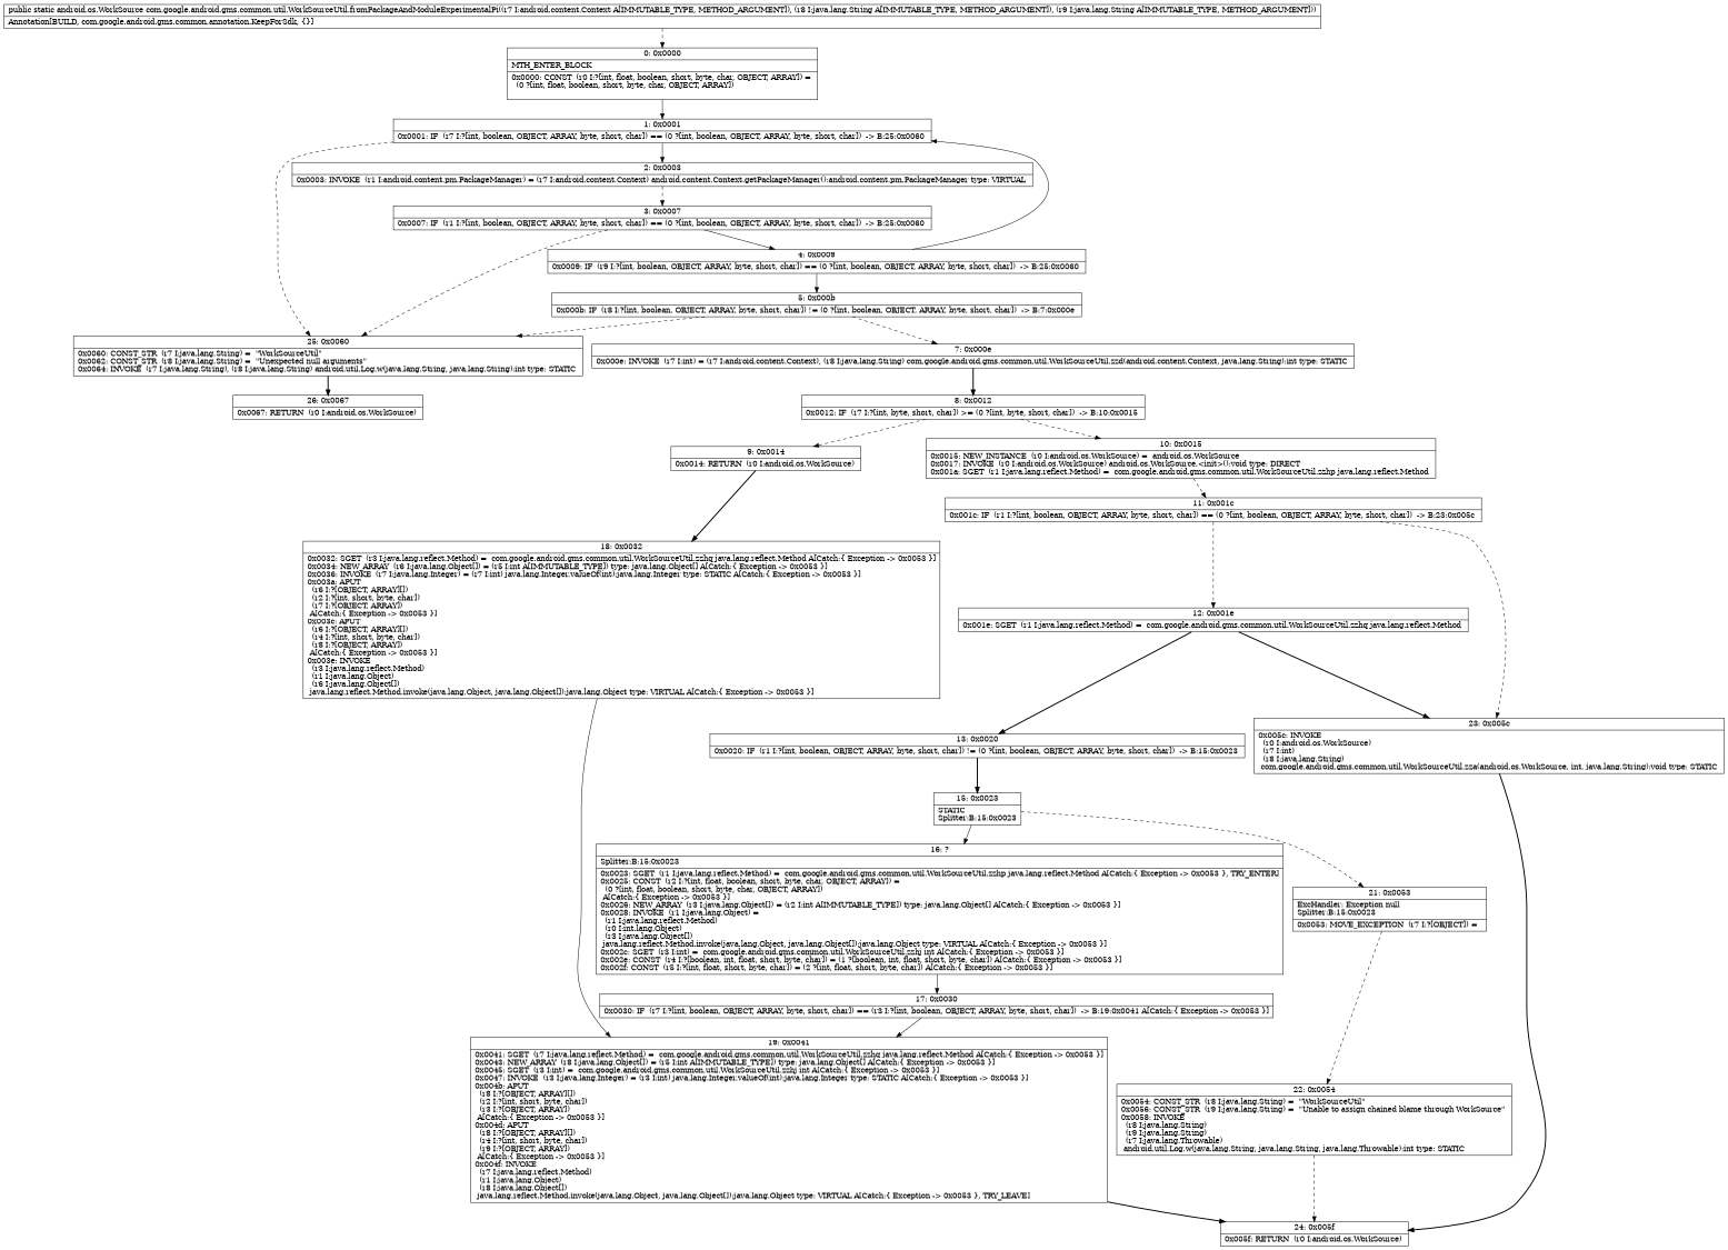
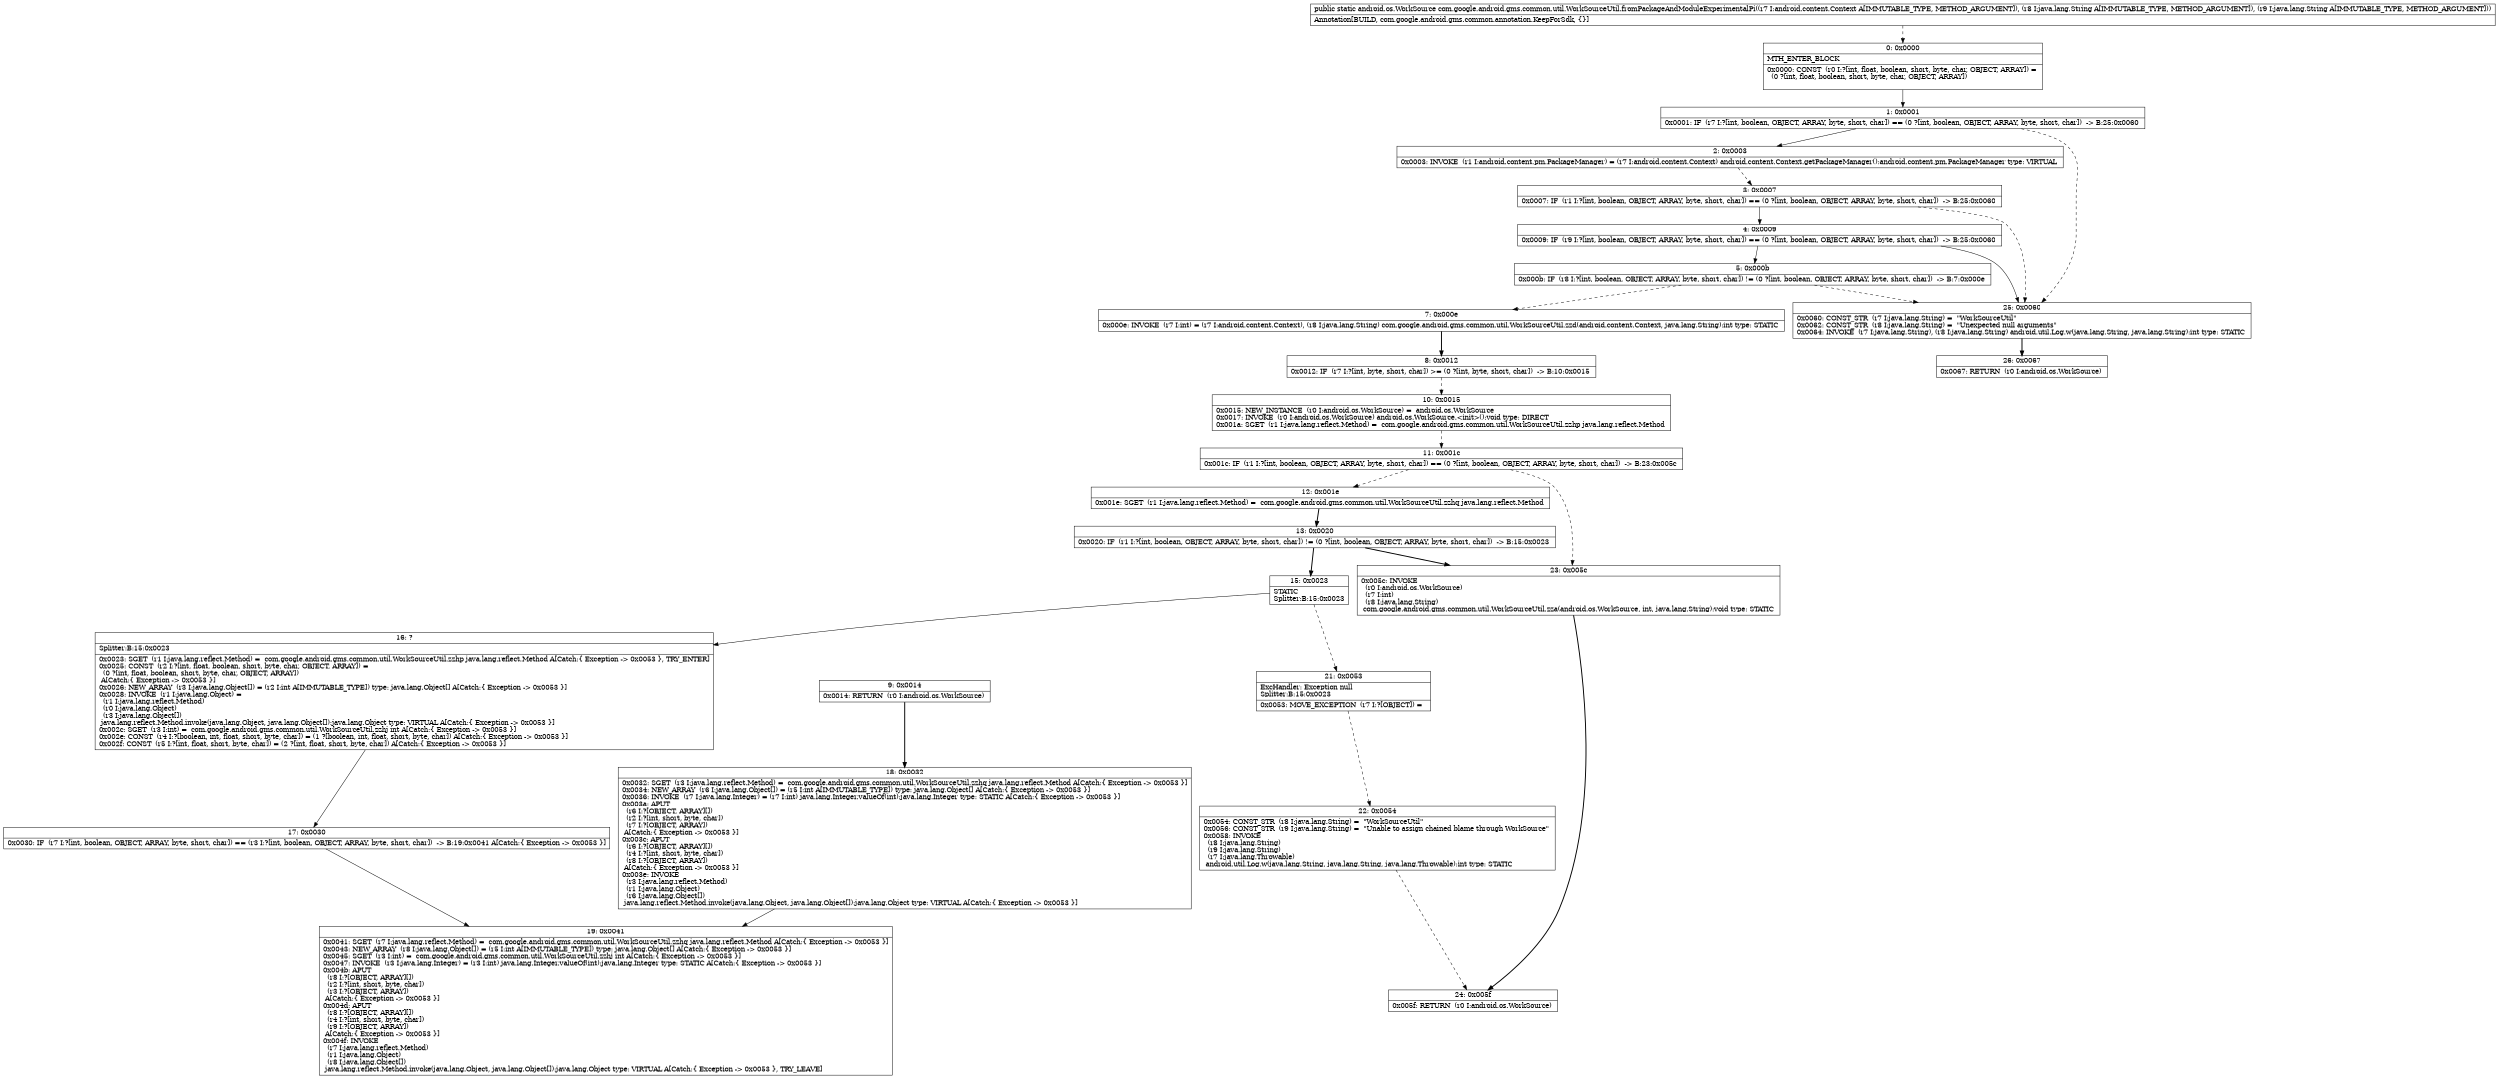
  digraph {
    node [shape=record]
    edge [style=dashed]
    n1 [label="{0\:\ 0x0000|MTH_ENTER_BLOCK\l|0x0000: CONST  (r0 I:?[int, float, boolean, short, byte, char, OBJECT, ARRAY]) = \l  (0 ?[int, float, boolean, short, byte, char, OBJECT, ARRAY])\l \l}"]
    n2 [label="{1\:\ 0x0001|0x0001: IF  (r7 I:?[int, boolean, OBJECT, ARRAY, byte, short, char]) == (0 ?[int, boolean, OBJECT, ARRAY, byte, short, char])  \-\> B:25:0x0060 \l}"]
    n3 [label="{2\:\ 0x0003|0x0003: INVOKE  (r1 I:android.content.pm.PackageManager) = (r7 I:android.content.Context) android.content.Context.getPackageManager():android.content.pm.PackageManager type: VIRTUAL \l}"]
    n4 [label="{25\:\ 0x0060|0x0060: CONST_STR  (r7 I:java.lang.String) =  \"WorkSourceUtil\" \l0x0062: CONST_STR  (r8 I:java.lang.String) =  \"Unexpected null arguments\" \l0x0064: INVOKE  (r7 I:java.lang.String), (r8 I:java.lang.String) android.util.Log.w(java.lang.String, java.lang.String):int type: STATIC \l}"]
    n5 [label="{3\:\ 0x0007|0x0007: IF  (r1 I:?[int, boolean, OBJECT, ARRAY, byte, short, char]) == (0 ?[int, boolean, OBJECT, ARRAY, byte, short, char])  \-\> B:25:0x0060 \l}"]
    n6 [label="{26\:\ 0x0067|0x0067: RETURN  (r0 I:android.os.WorkSource) \l}"]
    n7 [label="{4\:\ 0x0009|0x0009: IF  (r9 I:?[int, boolean, OBJECT, ARRAY, byte, short, char]) == (0 ?[int, boolean, OBJECT, ARRAY, byte, short, char])  \-\> B:25:0x0060 \l}"]
    n8 [label="{5\:\ 0x000b|0x000b: IF  (r8 I:?[int, boolean, OBJECT, ARRAY, byte, short, char]) != (0 ?[int, boolean, OBJECT, ARRAY, byte, short, char])  \-\> B:7:0x000e \l}"]
    n9 [label="{7\:\ 0x000e|0x000e: INVOKE  (r7 I:int) = (r7 I:android.content.Context), (r8 I:java.lang.String) com.google.android.gms.common.util.WorkSourceUtil.zzd(android.content.Context, java.lang.String):int type: STATIC \l}"]
    n10 [label="{8\:\ 0x0012|0x0012: IF  (r7 I:?[int, byte, short, char]) \>= (0 ?[int, byte, short, char])  \-\> B:10:0x0015 \l}"]
    n11 [label="{9\:\ 0x0014|0x0014: RETURN  (r0 I:android.os.WorkSource) \l}"]
    n12 [label="{10\:\ 0x0015|0x0015: NEW_INSTANCE  (r0 I:android.os.WorkSource) =  android.os.WorkSource \l0x0017: INVOKE  (r0 I:android.os.WorkSource) android.os.WorkSource.\<init\>():void type: DIRECT \l0x001a: SGET  (r1 I:java.lang.reflect.Method) =  com.google.android.gms.common.util.WorkSourceUtil.zzhp java.lang.reflect.Method \l}"]
    n13 [label="{18\:\ 0x0032|0x0032: SGET  (r3 I:java.lang.reflect.Method) =  com.google.android.gms.common.util.WorkSourceUtil.zzhq java.lang.reflect.Method A[Catch:\{ Exception \-\> 0x0053 \}]\l0x0034: NEW_ARRAY  (r6 I:java.lang.Object[]) = (r5 I:int A[IMMUTABLE_TYPE]) type: java.lang.Object[] A[Catch:\{ Exception \-\> 0x0053 \}]\l0x0036: INVOKE  (r7 I:java.lang.Integer) = (r7 I:int) java.lang.Integer.valueOf(int):java.lang.Integer type: STATIC A[Catch:\{ Exception \-\> 0x0053 \}]\l0x003a: APUT  \l  (r6 I:?[OBJECT, ARRAY][])\l  (r2 I:?[int, short, byte, char])\l  (r7 I:?[OBJECT, ARRAY])\l A[Catch:\{ Exception \-\> 0x0053 \}]\l0x003c: APUT  \l  (r6 I:?[OBJECT, ARRAY][])\l  (r4 I:?[int, short, byte, char])\l  (r8 I:?[OBJECT, ARRAY])\l A[Catch:\{ Exception \-\> 0x0053 \}]\l0x003e: INVOKE  \l  (r3 I:java.lang.reflect.Method)\l  (r1 I:java.lang.Object)\l  (r6 I:java.lang.Object[])\l java.lang.reflect.Method.invoke(java.lang.Object, java.lang.Object[]):java.lang.Object type: VIRTUAL A[Catch:\{ Exception \-\> 0x0053 \}]\l}"]
    n14 [label="{11\:\ 0x001c|0x001c: IF  (r1 I:?[int, boolean, OBJECT, ARRAY, byte, short, char]) == (0 ?[int, boolean, OBJECT, ARRAY, byte, short, char])  \-\> B:23:0x005c \l}"]
    n15 [label="{12\:\ 0x001e|0x001e: SGET  (r1 I:java.lang.reflect.Method) =  com.google.android.gms.common.util.WorkSourceUtil.zzhq java.lang.reflect.Method \l}"]
    n16 [label="{23\:\ 0x005c|0x005c: INVOKE  \l  (r0 I:android.os.WorkSource)\l  (r7 I:int)\l  (r8 I:java.lang.String)\l com.google.android.gms.common.util.WorkSourceUtil.zza(android.os.WorkSource, int, java.lang.String):void type: STATIC \l}"]
    n17 [label="{13\:\ 0x0020|0x0020: IF  (r1 I:?[int, boolean, OBJECT, ARRAY, byte, short, char]) != (0 ?[int, boolean, OBJECT, ARRAY, byte, short, char])  \-\> B:15:0x0023 \l}"]
    n18 [label="{24\:\ 0x005f|0x005f: RETURN  (r0 I:android.os.WorkSource) \l}"]
    n19 [label="{15\:\ 0x0023|STATIC\lSplitter:B:15:0x0023\l}"]
-   n20 [label="{16\:\ ?|Splitter:B:15:0x0023\l|0x0023: SGET  (r1 I:java.lang.reflect.Method) =  com.google.android.gms.common.util.WorkSourceUtil.zzhp java.lang.reflect.Method A[Catch:\{ Exception \-\> 0x0053 \}, TRY_ENTER]\l0x0025: CONST  (r2 I:?[int, float, boolean, short, byte, char, OBJECT, ARRAY]) = \l  (0 ?[int, float, boolean, short, byte, char, OBJECT, ARRAY])\l A[Catch:\{ Exception \-\> 0x0053 \}]\l0x0026: NEW_ARRAY  (r3 I:java.lang.Object[]) = (r2 I:int A[IMMUTABLE_TYPE]) type: java.lang.Object[] A[Catch:\{ Exception \-\> 0x0053 \}]\l0x0028: INVOKE  (r1 I:java.lang.Object) = \l  (r1 I:java.lang.reflect.Method)\l  (r0 I:int.lang.Object)\l  (r3 I:java.lang.Object[])\l java.lang.reflect.Method.invoke(java.lang.Object, java.lang.Object[]):java.lang.Object type: VIRTUAL A[Catch:\{ Exception \-\> 0x0053 \}]\l0x002c: SGET  (r3 I:int) =  com.google.android.gms.common.util.WorkSourceUtil.zzhj int A[Catch:\{ Exception \-\> 0x0053 \}]\l0x002e: CONST  (r4 I:?[boolean, int, float, short, byte, char]) = (1 ?[boolean, int, float, short, byte, char]) A[Catch:\{ Exception \-\> 0x0053 \}]\l0x002f: CONST  (r5 I:?[int, float, short, byte, char]) = (2 ?[int, float, short, byte, char]) A[Catch:\{ Exception \-\> 0x0053 \}]\l}"]
+   n20 [label="{16\:\ ?|Splitter:B:15:0x0023\l|0x0023: SGET  (r1 I:java.lang.reflect.Method) =  com.google.android.gms.common.util.WorkSourceUtil.zzhp java.lang.reflect.Method A[Catch:\{ Exception \-\> 0x0053 \}, TRY_ENTER]\l0x0025: CONST  (r2 I:?[int, float, boolean, short, byte, char, OBJECT, ARRAY]) = \l  (0 ?[int, float, boolean, short, byte, char, OBJECT, ARRAY])\l A[Catch:\{ Exception \-\> 0x0053 \}]\l0x0026: NEW_ARRAY  (r3 I:java.lang.Object[]) = (r2 I:int A[IMMUTABLE_TYPE]) type: java.lang.Object[] A[Catch:\{ Exception \-\> 0x0053 \}]\l0x0028: INVOKE  (r1 I:java.lang.Object) = \l  (r1 I:java.lang.reflect.Method)\l  (r0 I:java.lang.Object)\l  (r3 I:java.lang.Object[])\l java.lang.reflect.Method.invoke(java.lang.Object, java.lang.Object[]):java.lang.Object type: VIRTUAL A[Catch:\{ Exception \-\> 0x0053 \}]\l0x002c: SGET  (r3 I:int) =  com.google.android.gms.common.util.WorkSourceUtil.zzhj int A[Catch:\{ Exception \-\> 0x0053 \}]\l0x002e: CONST  (r4 I:?[boolean, int, float, short, byte, char]) = (1 ?[boolean, int, float, short, byte, char]) A[Catch:\{ Exception \-\> 0x0053 \}]\l0x002f: CONST  (r5 I:?[int, float, short, byte, char]) = (2 ?[int, float, short, byte, char]) A[Catch:\{ Exception \-\> 0x0053 \}]\l}"]
    n21 [label="{21\:\ 0x0053|ExcHandler: Exception null\lSplitter:B:15:0x0023\l|0x0053: MOVE_EXCEPTION  (r7 I:?[OBJECT]) =  \l}"]
    n22 [label="{17\:\ 0x0030|0x0030: IF  (r7 I:?[int, boolean, OBJECT, ARRAY, byte, short, char]) == (r3 I:?[int, boolean, OBJECT, ARRAY, byte, short, char])  \-\> B:19:0x0041 A[Catch:\{ Exception \-\> 0x0053 \}]\l}"]
    n23 [label="{22\:\ 0x0054|0x0054: CONST_STR  (r8 I:java.lang.String) =  \"WorkSourceUtil\" \l0x0056: CONST_STR  (r9 I:java.lang.String) =  \"Unable to assign chained blame through WorkSource\" \l0x0058: INVOKE  \l  (r8 I:java.lang.String)\l  (r9 I:java.lang.String)\l  (r7 I:java.lang.Throwable)\l android.util.Log.w(java.lang.String, java.lang.String, java.lang.Throwable):int type: STATIC \l}"]
    n24 [label="{19\:\ 0x0041|0x0041: SGET  (r7 I:java.lang.reflect.Method) =  com.google.android.gms.common.util.WorkSourceUtil.zzhq java.lang.reflect.Method A[Catch:\{ Exception \-\> 0x0053 \}]\l0x0043: NEW_ARRAY  (r8 I:java.lang.Object[]) = (r5 I:int A[IMMUTABLE_TYPE]) type: java.lang.Object[] A[Catch:\{ Exception \-\> 0x0053 \}]\l0x0045: SGET  (r3 I:int) =  com.google.android.gms.common.util.WorkSourceUtil.zzhj int A[Catch:\{ Exception \-\> 0x0053 \}]\l0x0047: INVOKE  (r3 I:java.lang.Integer) = (r3 I:int) java.lang.Integer.valueOf(int):java.lang.Integer type: STATIC A[Catch:\{ Exception \-\> 0x0053 \}]\l0x004b: APUT  \l  (r8 I:?[OBJECT, ARRAY][])\l  (r2 I:?[int, short, byte, char])\l  (r3 I:?[OBJECT, ARRAY])\l A[Catch:\{ Exception \-\> 0x0053 \}]\l0x004d: APUT  \l  (r8 I:?[OBJECT, ARRAY][])\l  (r4 I:?[int, short, byte, char])\l  (r9 I:?[OBJECT, ARRAY])\l A[Catch:\{ Exception \-\> 0x0053 \}]\l0x004f: INVOKE  \l  (r7 I:java.lang.reflect.Method)\l  (r1 I:java.lang.Object)\l  (r8 I:java.lang.Object[])\l java.lang.reflect.Method.invoke(java.lang.Object, java.lang.Object[]):java.lang.Object type: VIRTUAL A[Catch:\{ Exception \-\> 0x0053 \}, TRY_LEAVE]\l}"]
    n25 [label="{public static android.os.WorkSource com.google.android.gms.common.util.WorkSourceUtil.fromPackageAndModuleExperimentalPi((r7 I:android.content.Context A[IMMUTABLE_TYPE, METHOD_ARGUMENT]), (r8 I:java.lang.String A[IMMUTABLE_TYPE, METHOD_ARGUMENT]), (r9 I:java.lang.String A[IMMUTABLE_TYPE, METHOD_ARGUMENT]))  | Annotation[BUILD, com.google.android.gms.common.annotation.KeepForSdk, \{\}]\l}"]
    n1 -> n2 [style=solid]
    n2 -> n3 [style=solid]
    n2 -> n4
    n3 -> n5
    n4 -> n6 [style=bold]
    n5 -> n4
    n5 -> n7 [style=solid]
-   n7 -> n2 [style=solid]
+   n7 -> n4 [style=solid]
    n7 -> n8 [style=solid]
    n8 -> n4
    n8 -> n9
    n9 -> n10 [style=bold]
-   n10 -> n11
    n10 -> n12
    n11 -> n13 [style=bold]
    n12 -> n14
    n13 -> n24 [style=solid]
    n14 -> n15
    n14 -> n16
    n15 -> n17 [style=bold]
    n16 -> n18 [style=bold]
-   n15 -> n16 [style=bold]
+   n17 -> n16 [style=bold]
    n17 -> n19 [style=bold]
    n19 -> n20 [style=solid]
    n19 -> n21
    n20 -> n22 [style=solid]
    n21 -> n23
    n22 -> n24 [style=solid]
    n23 -> n18
-   n24 -> n18 [style=bold]
    n25 -> n1
  }
